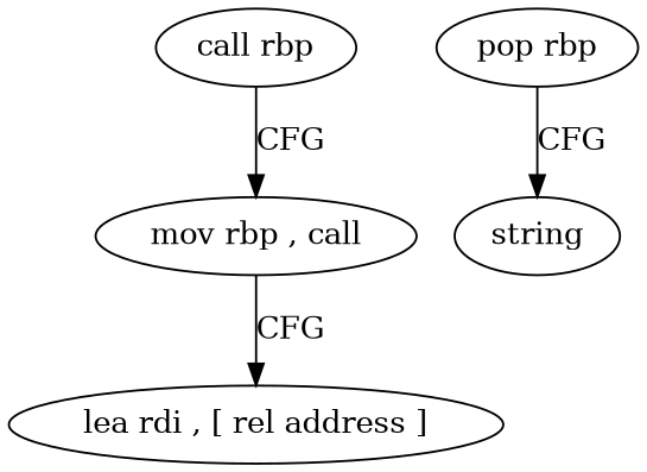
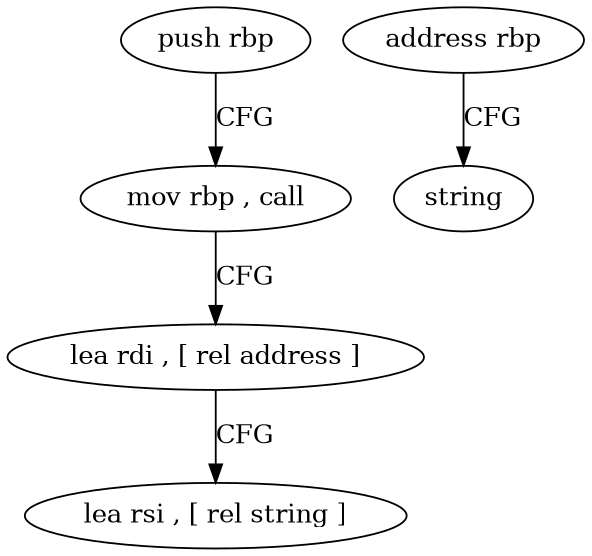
  digraph {
-   n1 [label="call rbp"]
+   n1 [label="push rbp"]
    n2 [label="mov rbp , call"]
    n3 [label="lea rdi , [ rel address ]"]
-   n5 [label="pop rbp"]
+   n4 [label="lea rsi , [ rel string ]"]
+   n5 [label="address rbp"]
    n6 [label=string]
    n1 -> n2 [label=CFG]
    n2 -> n3 [label=CFG]
+   n3 -> n4 [label=CFG]
    n5 -> n6 [label=CFG]
  }
